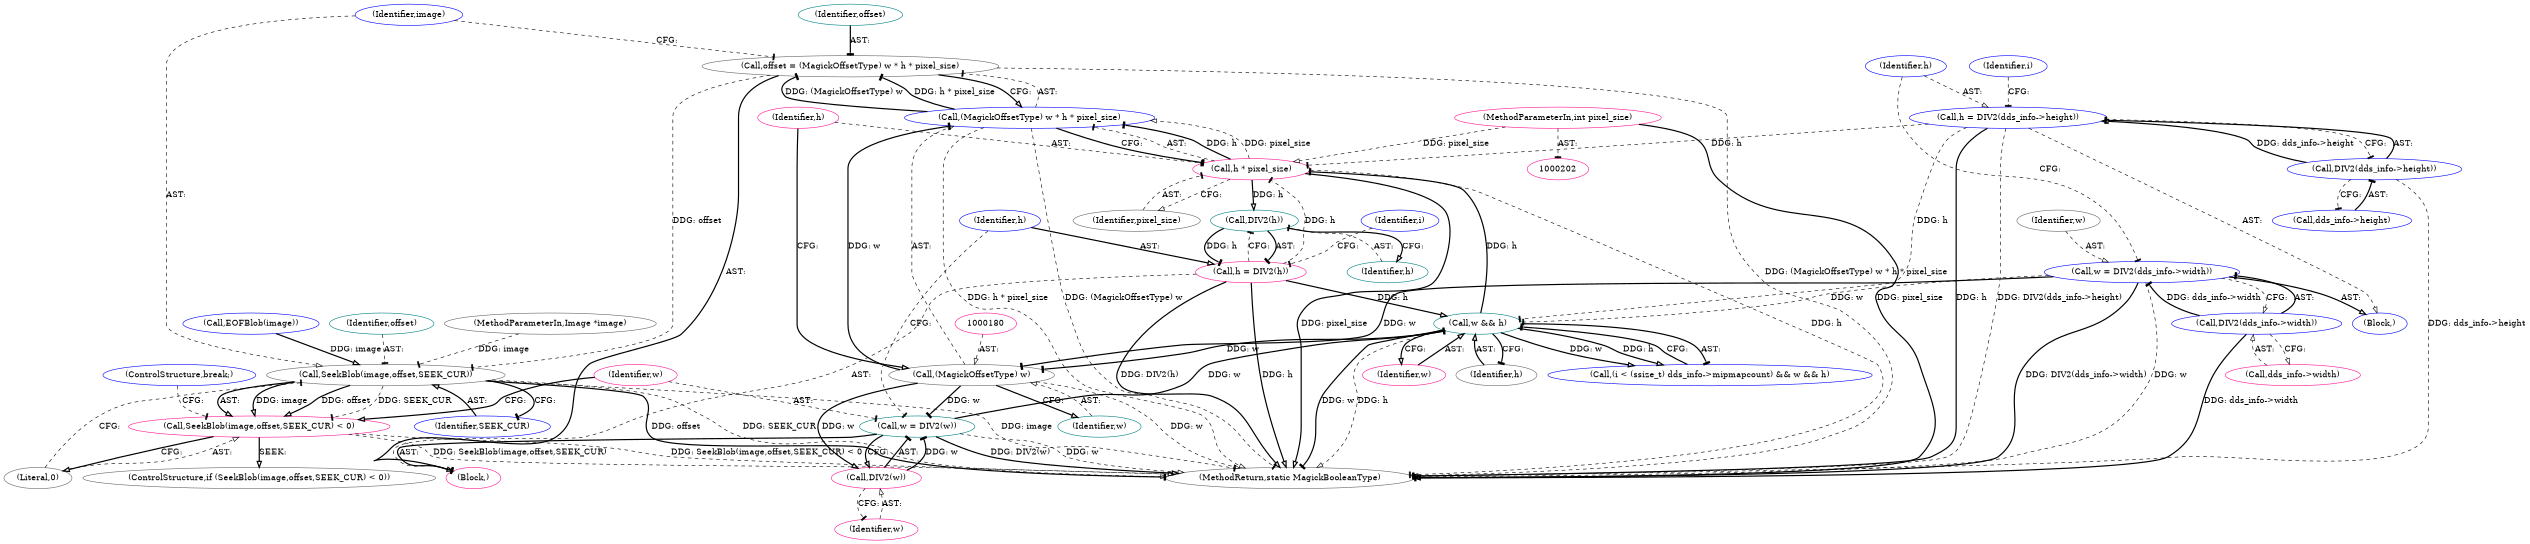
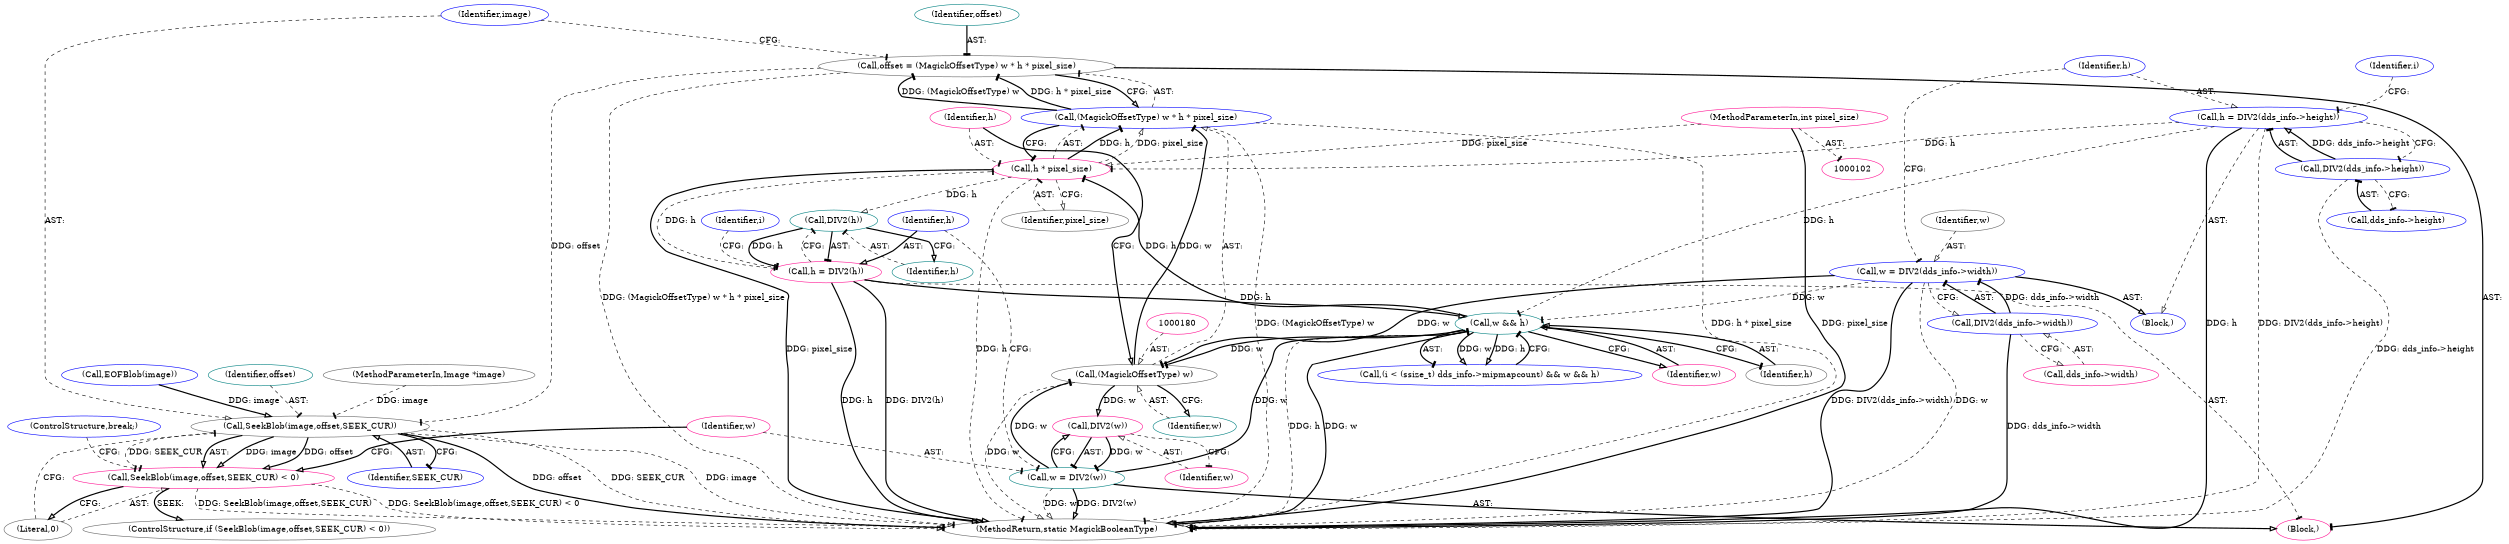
  digraph {
    node [color=blue]
    edge [arrowhead=tee style=bold]
    n1 [color=gray40 label="(Call,offset = (MagickOffsetType) w * h * pixel_size)"]
    n2 [label="(Call,(MagickOffsetType) w * h * pixel_size)"]
    n3 [color=gray40 label="(Call,SeekBlob(image,offset,SEEK_CUR))"]
    n4 [color=gray40 label="(MethodReturn,static MagickBooleanType)"]
    n5 [color=deeppink label="(Block,)"]
    n6 [color=deeppink label="(Call,h * pixel_size)"]
    n7 [color=deeppink label="(Call,SeekBlob(image,offset,SEEK_CUR) < 0)"]
    n8 [label="(Identifier,SEEK_CUR)"]
    n9 [color=teal label="(Call,DIV2(h))"]
    n10 [color=gray40 label="(Identifier,pixel_size)"]
    n11 [color=gray40 label="(Call,(MagickOffsetType) w)"]
    n12 [color=deeppink label="(Call,DIV2(w))"]
    n13 [color=teal label="(Identifier,w)"]
    n14 [color=teal label="(Call,w = DIV2(w))"]
    n15 [color=deeppink label="(Identifier,w)"]
    n16 [color=teal label="(Call,w && h)"]
    n17 [label="(Call,(i < (ssize_t) dds_info->mipmapcount) && w && h)"]
    n18 [color=deeppink label="(Identifier,w)"]
    n19 [color=gray40 label="(Identifier,h)"]
    n20 [label="(Call,w = DIV2(dds_info->width))"]
    n21 [label="(Call,DIV2(dds_info->width))"]
    n22 [label="(Block,)"]
    n23 [color=deeppink label="(Call,dds_info->width)"]
    n24 [label="(Call,h = DIV2(dds_info->height))"]
    n25 [label="(Call,DIV2(dds_info->height))"]
    n26 [label="(Call,dds_info->height)"]
    n27 [color=deeppink label="(Call,h = DIV2(h))"]
    n28 [color=teal label="(Identifier,h)"]
    n29 [color=deeppink label="(MethodParameterIn,int pixel_size)"]
-   1000102 [color=deeppink label=1000202]
+   1000102 [color=deeppink]
    n31 [color=gray40 label="(Literal,0)"]
    n32 [color=gray40 label="(ControlStructure,if (SeekBlob(image,offset,SEEK_CUR) < 0))"]
    n33 [color=teal label="(Identifier,offset)"]
    n34 [color=deeppink label="(Identifier,w)"]
    n35 [label="(ControlStructure,break;)"]
    n36 [label="(Call,EOFBlob(image))"]
    n37 [label="(Identifier,i)"]
    n38 [label="(Identifier,h)"]
    n39 [color=deeppink label="(Identifier,h)"]
    n40 [color=teal label="(Identifier,offset)"]
    n41 [color=gray40 label="(MethodParameterIn,Image *image)"]
    n42 [label="(Identifier,h)"]
    n43 [label="(Identifier,image)"]
    n44 [color=gray40 label="(Identifier,w)"]
    n45 [label="(Identifier,i)"]
    1000180 [color=deeppink]
    n1 -> n2 [arrowhead=onormal label="CFG: "]
    n1 -> n3 [label="DDG: offset" style=dashed]
    n1 -> n4 [arrowhead=onormal label="DDG: (MagickOffsetType) w * h * pixel_size" style=dashed]
    n1 -> n5 [label="AST: "]
    n2 -> n1 [label="AST: " style=dashed]
    n2 -> n1 [label="DDG: (MagickOffsetType) w"]
    n2 -> n1 [label="DDG: h * pixel_size"]
    n2 -> n4 [arrowhead=onormal label="DDG: h * pixel_size" style=dashed]
    n2 -> n4 [label="DDG: (MagickOffsetType) w" style=dashed]
    n2 -> n6 [label="CFG: "]
    n3 -> n4 [arrowhead=onormal label="DDG: SEEK_CUR" style=dashed]
    n3 -> n4 [label="DDG: image" style=dashed]
    n3 -> n4 [label="DDG: offset"]
    n3 -> n7 [arrowhead=onormal label="AST: "]
    n3 -> n7 [arrowhead=onormal label="DDG: image"]
    n3 -> n7 [arrowhead=onormal label="DDG: offset"]
    n3 -> n7 [label="DDG: SEEK_CUR" style=dashed]
    n3 -> n8 [label="CFG: "]
    n6 -> n2 [label="AST: " style=dashed]
    n6 -> n2 [label="DDG: h"]
    n6 -> n2 [arrowhead=onormal label="DDG: pixel_size" style=dashed]
    n6 -> n4 [arrowhead=onormal label="DDG: pixel_size"]
    n6 -> n4 [label="DDG: h" style=dashed]
-   n6 -> n9 [arrowhead=onormal label="DDG: h"]
+   n6 -> n9 [arrowhead=onormal label="DDG: h" style=dashed]
    n6 -> n10 [arrowhead=onormal label="CFG: " style=dashed]
    n7 -> n4 [arrowhead=onormal label="DDG: SeekBlob(image,offset,SEEK_CUR) < 0" style=dashed]
    n7 -> n4 [arrowhead=onormal label="DDG: SeekBlob(image,offset,SEEK_CUR)" style=dashed]
    n7 -> n31 [arrowhead=onormal label="CFG: "]
    n7 -> n32 [arrowhead=onormal label="SEEK: "]
    n8 -> n3 [arrowhead=onormal label="AST: "]
    n9 -> n27 [label="AST: "]
    n9 -> n27 [label="DDG: h"]
    n9 -> n28 [arrowhead=onormal label="CFG: "]
    n10 -> n6 [label="AST: " style=dashed]
    n11 -> n2 [arrowhead=onormal label="AST: " style=dashed]
    n11 -> n2 [label="DDG: w"]
    n11 -> n4 [arrowhead=onormal label="DDG: w" style=dashed]
    n11 -> n12 [arrowhead=onormal label="DDG: w"]
    n11 -> n13 [arrowhead=onormal label="CFG: "]
    n12 -> n14 [label="AST: "]
    n12 -> n14 [label="DDG: w"]
    n12 -> n15 [label="CFG: " style=dashed]
    n13 -> n11 [arrowhead=onormal label="AST: " style=dashed]
    n14 -> n4 [arrowhead=onormal label="DDG: w" style=dashed]
    n14 -> n4 [arrowhead=onormal label="DDG: DIV2(w)"]
    n14 -> n5 [arrowhead=onormal label="AST: "]
-   n11 -> n14 [label="DDG: w"]
+   n14 -> n11 [label="DDG: w"]
    n14 -> n12 [arrowhead=onormal label="CFG: "]
    n14 -> n16 [label="DDG: w"]
    n15 -> n12 [arrowhead=onormal label="AST: " style=dashed]
    n16 -> n4 [arrowhead=onormal label="DDG: h" style=dashed]
    n16 -> n4 [label="DDG: w"]
    n16 -> n6 [label="DDG: h"]
    n16 -> n11 [label="DDG: w"]
    n16 -> n17 [label="AST: "]
    n16 -> n17 [arrowhead=onormal label="DDG: w"]
    n16 -> n17 [arrowhead=onormal label="DDG: h"]
    n16 -> n18 [arrowhead=onormal label="CFG: "]
    n16 -> n19 [label="CFG: "]
    n17 -> n16 [label="CFG: "]
    n18 -> n16 [arrowhead=onormal label="AST: "]
    n19 -> n16 [arrowhead=onormal label="AST: "]
    n20 -> n4 [arrowhead=onormal label="DDG: DIV2(dds_info->width)"]
    n20 -> n4 [arrowhead=onormal label="DDG: w" style=dashed]
    n20 -> n11 [label="DDG: w"]
    n20 -> n16 [label="DDG: w" style=dashed]
    n20 -> n21 [arrowhead=onormal label="CFG: " style=dashed]
    n20 -> n22 [arrowhead=onormal label="AST: "]
    n21 -> n4 [label="DDG: dds_info->width"]
    n21 -> n20 [label="AST: "]
    n21 -> n20 [label="DDG: dds_info->width"]
    n21 -> n23 [arrowhead=onormal label="CFG: " style=dashed]
    n23 -> n21 [arrowhead=onormal label="AST: " style=dashed]
    n24 -> n4 [label="DDG: h"]
    n24 -> n4 [label="DDG: DIV2(dds_info->height)" style=dashed]
    n24 -> n6 [label="DDG: h" style=dashed]
    n24 -> n16 [label="DDG: h" style=dashed]
    n24 -> n22 [arrowhead=onormal label="AST: " style=dashed]
    n24 -> n25 [label="CFG: " style=dashed]
    n25 -> n4 [arrowhead=onormal label="DDG: dds_info->height" style=dashed]
    n25 -> n24 [label="AST: "]
    n25 -> n24 [arrowhead=onormal label="DDG: dds_info->height"]
    n25 -> n26 [label="CFG: " style=dashed]
    n26 -> n25 [label="AST: "]
    n27 -> n4 [arrowhead=onormal label="DDG: DIV2(h)"]
    n27 -> n4 [arrowhead=onormal label="DDG: h"]
    n27 -> n5 [label="AST: " style=dashed]
    n27 -> n6 [label="DDG: h" style=dashed]
    n27 -> n9 [label="CFG: " style=dashed]
    n27 -> n16 [arrowhead=onormal label="DDG: h"]
    n28 -> n9 [label="AST: " style=dashed]
    n29 -> n4 [arrowhead=onormal label="DDG: pixel_size"]
    n29 -> n6 [arrowhead=onormal label="DDG: pixel_size" style=dashed]
    n29 -> 1000102 [label="AST: " style=dashed]
    n31 -> n3 [label="CFG: " style=dashed]
    n31 -> n7 [arrowhead=onormal label="AST: " style=dashed]
    n33 -> n1 [label="AST: "]
    n34 -> n7 [arrowhead=onormal label="CFG: "]
    n34 -> n14 [label="AST: " style=dashed]
    n35 -> n7 [label="CFG: " style=dashed]
    n36 -> n3 [arrowhead=onormal label="DDG: image"]
    n37 -> n27 [label="CFG: " style=dashed]
    n38 -> n14 [label="CFG: " style=dashed]
    n38 -> n27 [arrowhead=onormal label="AST: "]
    n39 -> n6 [label="AST: " style=dashed]
    n39 -> n11 [arrowhead=onormal label="CFG: "]
    n40 -> n3 [label="AST: " style=dashed]
    n41 -> n3 [label="DDG: image" style=dashed]
    n42 -> n20 [label="CFG: " style=dashed]
    n42 -> n24 [arrowhead=onormal label="AST: " style=dashed]
    n43 -> n1 [label="CFG: " style=dashed]
    n43 -> n3 [arrowhead=onormal label="AST: " style=dashed]
    n44 -> n20 [arrowhead=onormal label="AST: " style=dashed]
    n45 -> n24 [label="CFG: " style=dashed]
    1000180 -> n11 [arrowhead=onormal label="AST: " style=dashed]
  }
